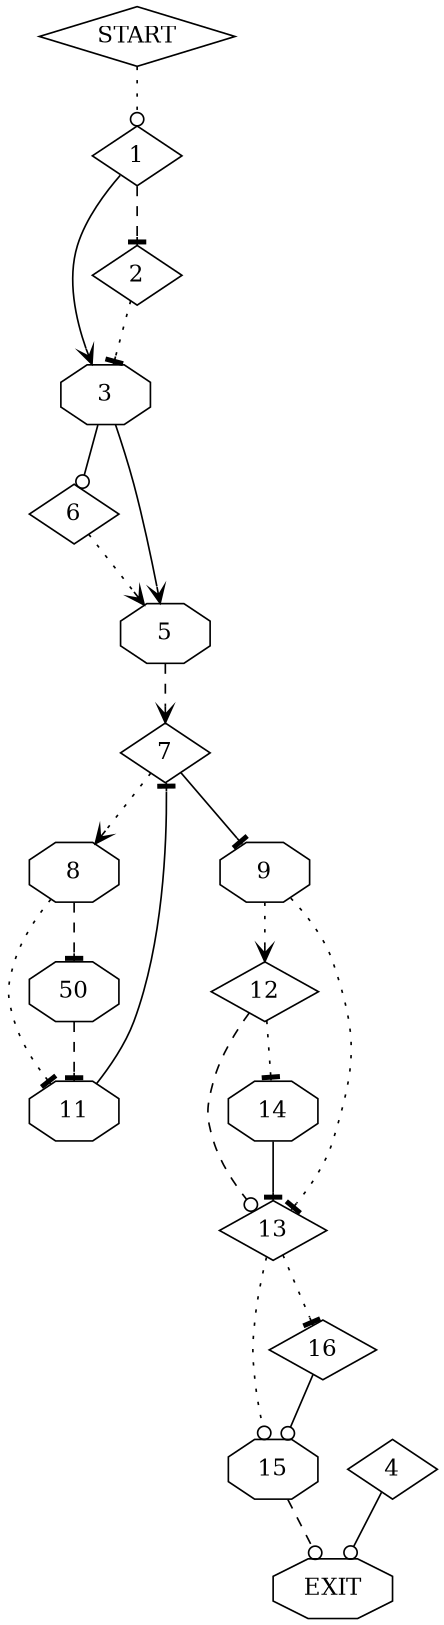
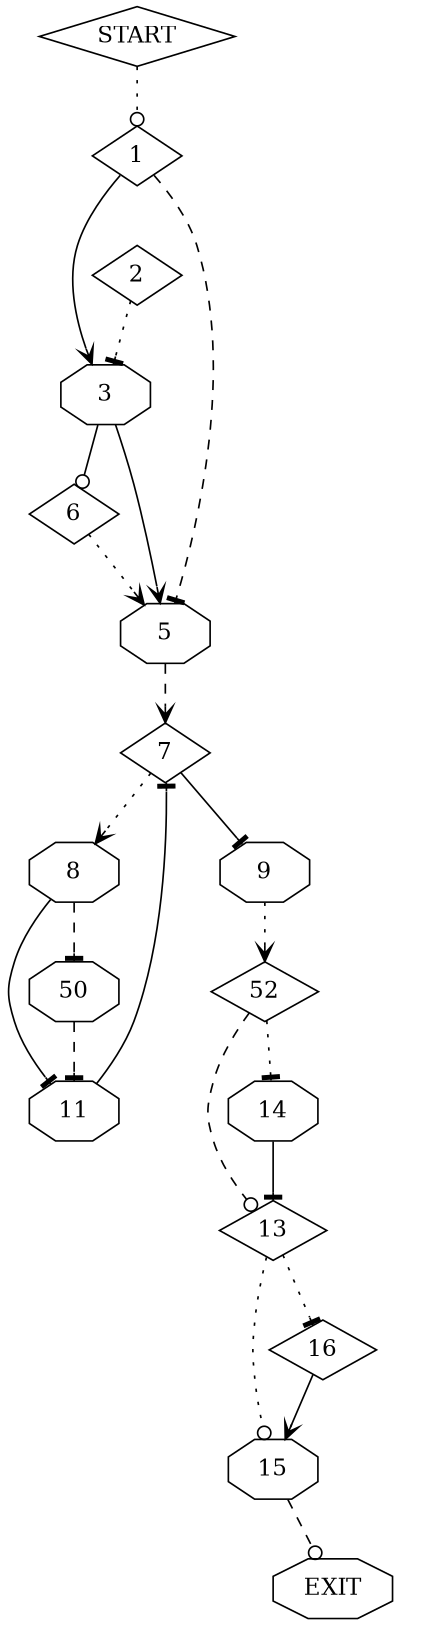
  digraph {
    node [shape=diamond]
    edge [arrowhead=tee style=dotted]
    n1 [label=START]
    1
    2
    3 [shape=octagon]
    n5 [label=EXIT shape=octagon]
    5 [shape=octagon]
    6
-   4
    7
    8 [shape=octagon]
    9 [shape=octagon]
    n12 [label=50 shape=octagon]
    11 [shape=octagon]
-   12
+   12 [label=52]
    13
    14 [shape=octagon]
    15 [shape=octagon]
    16
    n1 -> 1 [arrowhead=odot]
-   1 -> 2 [style=dashed]
+   1 -> 5 [style=dashed]
    1 -> 3 [arrowhead=vee style=solid]
    2 -> 3
    3 -> 5 [arrowhead=vee style=solid]
    3 -> 6 [arrowhead=odot style=solid]
    5 -> 7 [arrowhead=vee style=dashed]
    6 -> 5 [arrowhead=vee]
-   4 -> n5 [arrowhead=odot style=solid]
    7 -> 8 [arrowhead=vee]
    7 -> 9 [style=solid]
    8 -> n12 [style=dashed]
-   8 -> 11
+   8 -> 11 [style=solid]
    9 -> 12 [arrowhead=vee]
-   9 -> 13
    n12 -> 11 [style=dashed]
    11 -> 7 [style=solid]
    12 -> 13 [arrowhead=odot style=dashed]
    12 -> 14
    13 -> 15 [arrowhead=odot]
    13 -> 16
    14 -> 13 [style=solid]
    15 -> n5 [arrowhead=odot style=dashed]
-   16 -> 15 [arrowhead=odot style=solid]
+   16 -> 15 [arrowhead=vee style=solid]
  }
